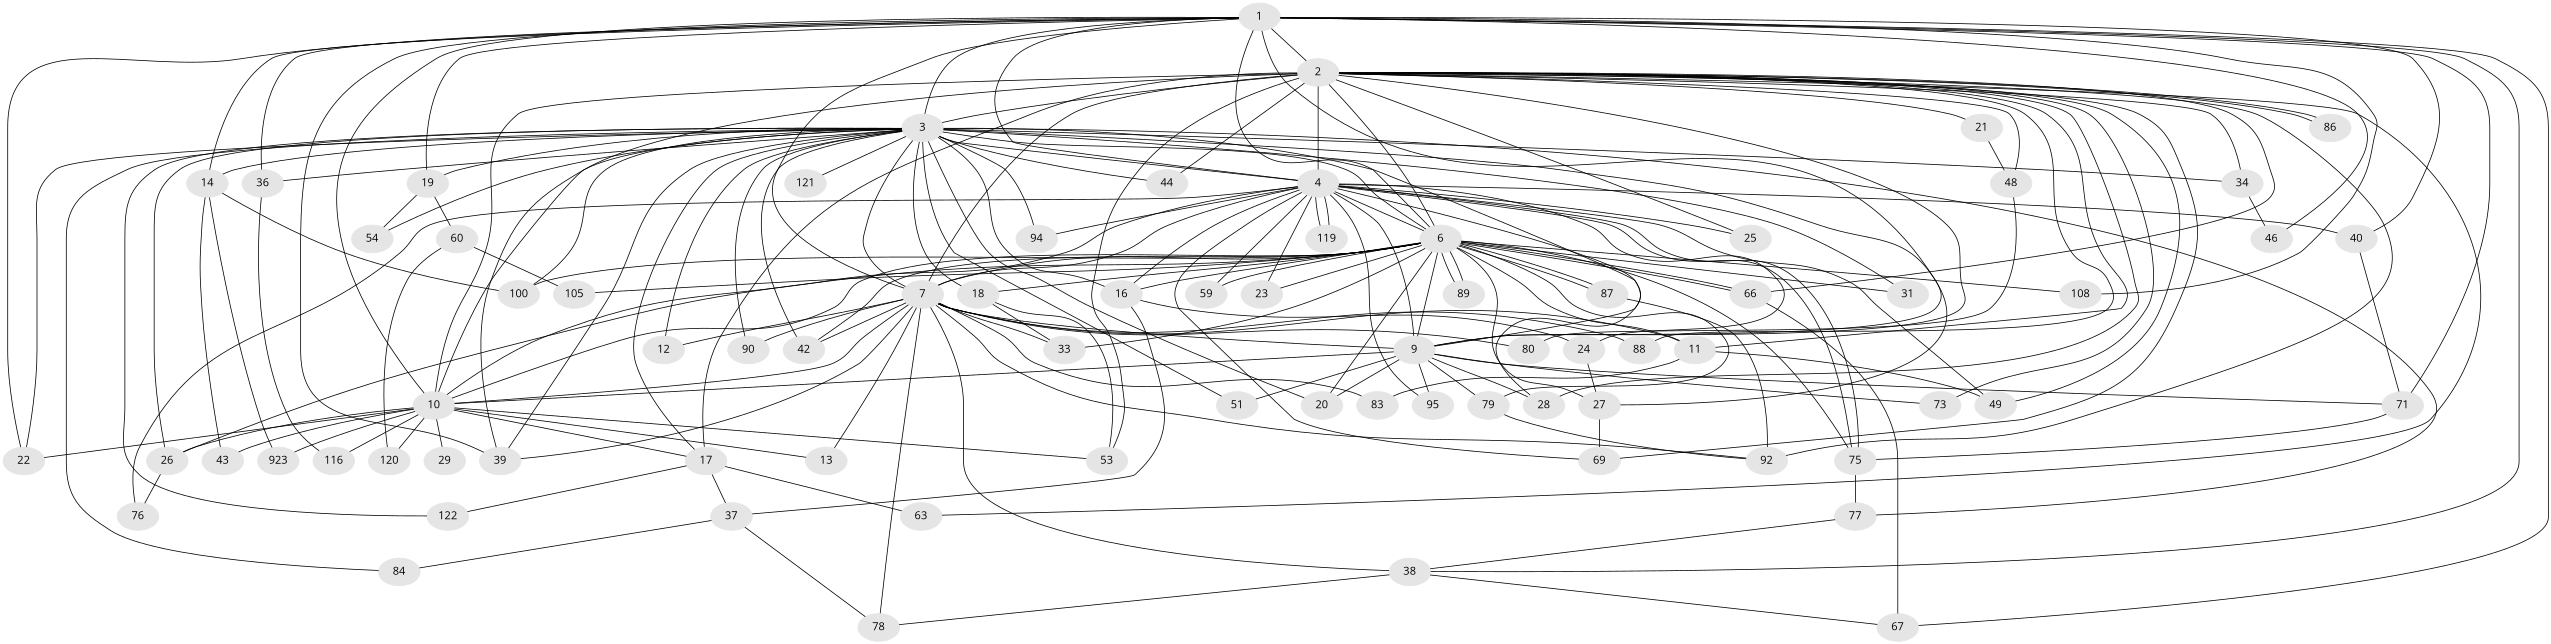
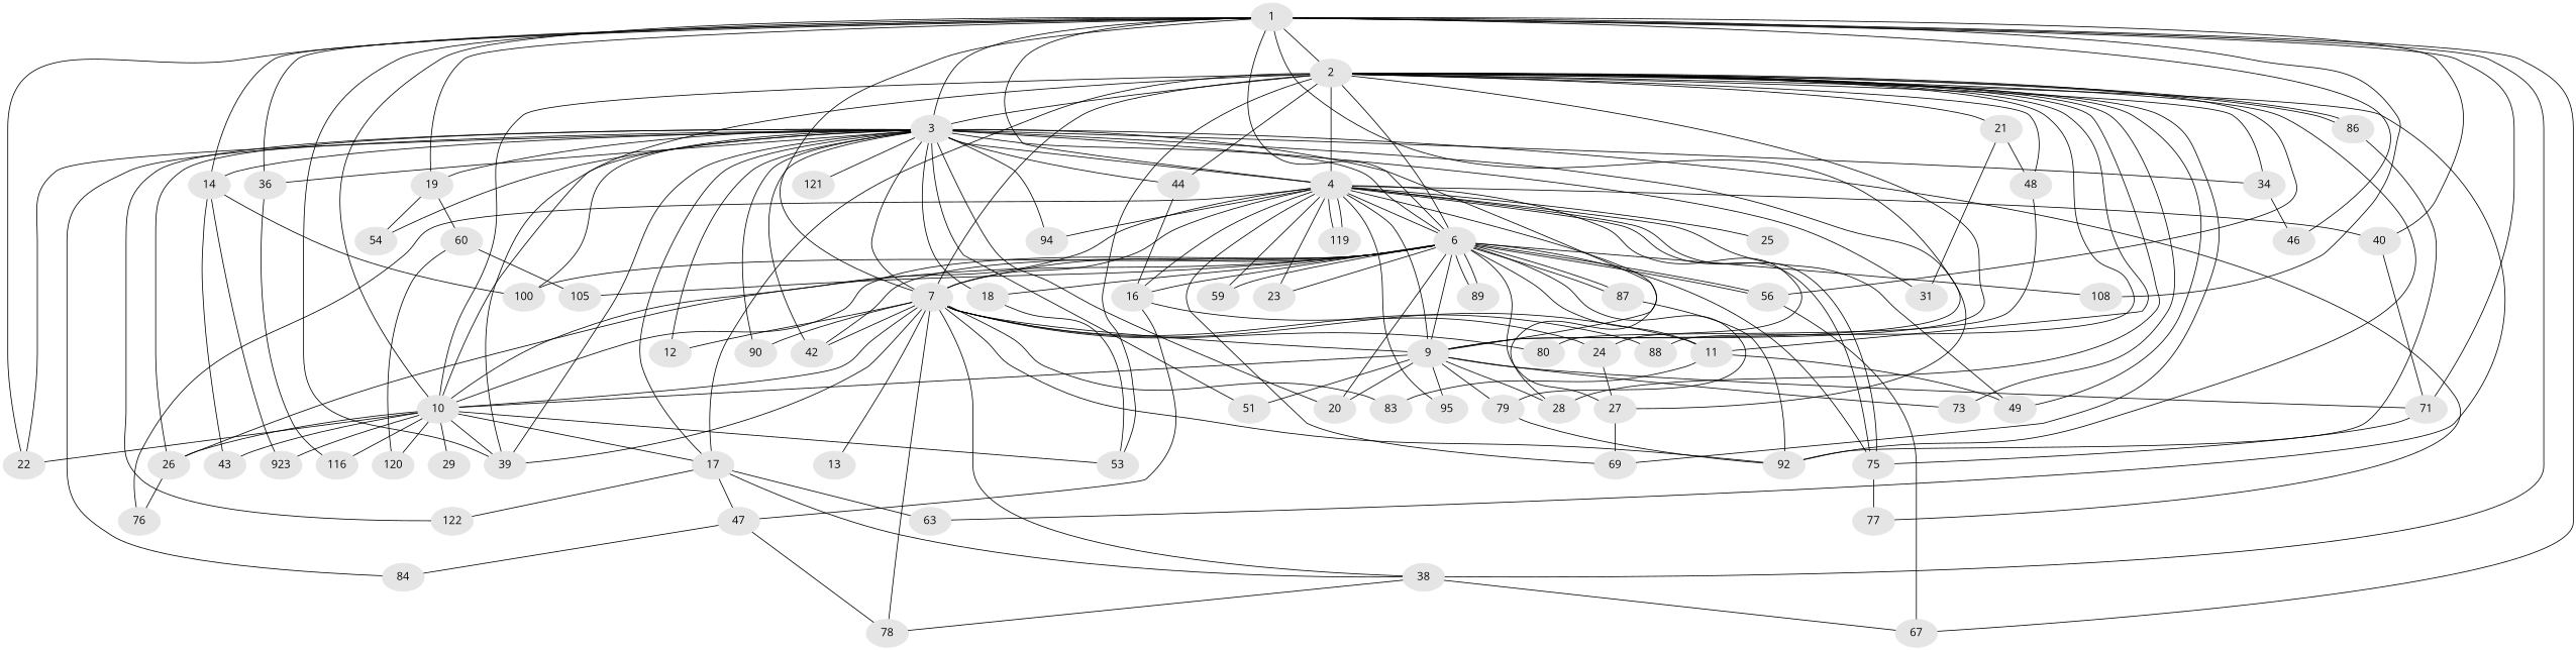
  graph {
    fontname="Open Sans"
    node [color=gray90 fontname="Open Sans" style=filled]
    edge [fontname="Open Sans"]
    2 [super="+96+37+61+125+112+62+41+8"]
    3 [super="+15+5"]
    4 [super="+91+93+52"]
    6 [super="+74"]
    7
    9
    10
    39 [super="+50"]
    11
    17
    21
    25
    28
    34
    44
    48
    49
    53
-   56 [super="+66" label=66]
+   56 [super="+66"]
    n20 [label=63]
    69
    73
    86
    88
    92 [super="+117+101"]
    1
    14 [super="+63"]
    19 [super="+70"]
    22 [super="+110"]
    36
    38 [super="+129+45"]
    40 [super="+85"]
    46
    67
    71 [super="+82"]
    108
    12
    16 [super="+55"]
    18
    20 [super="+98"]
    26 [super="+30"]
    27 [super="+124+32"]
    31
    42 [super="+114"]
    51
    54
    77
    84
    90
    94
    100 [super="+126"]
    121
    122
    23
    24
    59
    75 [super="+128"]
    76
    95
    119
-   33 [super="+102"]
    79
    87
    89
    105
    13
    80
    83
    78
    29
    43
    116
    120
    n74 [label=923]
    60
-   47 [label=37]
+   47
    2 -- 3 [weight=8]
    2 -- 4 [weight=6]
    2 -- 6 [weight=4]
    2 -- 7 [weight=2]
    2 -- 9 [weight=2]
    2 -- 10 [weight=4]
    2 -- 39
    2 -- 11
    2 -- 17
    2 -- 21 [weight=2]
-   2 -- 25
    2 -- 28
    2 -- 34
    2 -- 44
    2 -- 48
    2 -- 49
    2 -- 53
    2 -- 56
    2 -- n20
    2 -- 69
    2 -- 73
    2 -- 86
    2 -- 86
    2 -- 88
    2 -- 92
    3 -- 4 [weight=3]
    3 -- 6 [weight=3]
    3 -- 7 [weight=2]
    3 -- 9 [weight=2]
    3 -- 10 [weight=3]
    3 -- 39
    3 -- 17
    3 -- 34
    3 -- 44
    3 -- 14 [weight=2]
    3 -- 19 [weight=2]
    3 -- 22
    3 -- 36 [weight=2]
    3 -- 12
-   3 -- 16
+   44 -- 16
    3 -- 18
    3 -- 20
    3 -- 26
    3 -- 27
    3 -- 31
    3 -- 42
    3 -- 51
    3 -- 54
    3 -- 77
    3 -- 84
    3 -- 90
    3 -- 94
    3 -- 100
    3 -- 121
    3 -- 122
    4 -- 6
    4 -- 7
    4 -- 9
    4 -- 10
    4 -- 25
    4 -- 28
    4 -- 49
    4 -- 69
    4 -- 40 [weight=2]
    4 -- 16 [weight=2]
    4 -- 94
    4 -- 23
    4 -- 24
    4 -- 59
    4 -- 75
    4 -- 75
    4 -- 76
    4 -- 95
    4 -- 119
    4 -- 119
    6 -- 7 [weight=2]
    6 -- 9
    6 -- 10
    6 -- 11
    6 -- 56
    6 -- 56
    6 -- 108
    6 -- 16
    6 -- 18
    6 -- 20
    6 -- 26
    6 -- 27
    6 -- 42
    6 -- 100
    6 -- 23
    6 -- 59
    6 -- 75
-   6 -- 33
    6 -- 79
    6 -- 87
    6 -- 87
    6 -- 89
    6 -- 89
    6 -- 105
    7 -- 9
    7 -- 10
    7 -- 39
    7 -- 11
    7 -- 88
    7 -- 92
    7 -- 38 [weight=2]
    7 -- 12
    7 -- 42
    7 -- 90
-   7 -- 33
    7 -- 13
    7 -- 80
    7 -- 83
    7 -- 78
    9 -- 10
    9 -- 28
    9 -- 73
    9 -- 71
    9 -- 20
    9 -- 51
    9 -- 95
    9 -- 79
    10 -- 17
    10 -- 53
    10 -- 22
    10 -- 26
-   10 -- 13
+   10 -- 39
    10 -- 29
    10 -- 43
    10 -- 116
    10 -- 120
    10 -- n74
    11 -- 49
    11 -- 83
    17 -- n20
-   77 -- 38
+   17 -- 38
    17 -- 122
    17 -- 47
    21 -- 48
-   6 -- 31
+   21 -- 31
    34 -- 46
    48 -- 80
    56 -- 67
+   86 -- 92
    1 -- 2 [weight=3]
    1 -- 3 [weight=2]
    1 -- 4
    1 -- 6
    1 -- 7
    1 -- 9
    1 -- 10
    1 -- 39
    1 -- 14
    1 -- 19
    1 -- 22
    1 -- 36
    1 -- 38 [weight=2]
    1 -- 40 [weight=2]
    1 -- 46
    1 -- 67
    1 -- 71
    1 -- 108
    14 -- 100
    14 -- 43
    14 -- n74
    19 -- 54
    19 -- 60
    36 -- 116
    38 -- 67
    38 -- 78
    40 -- 71
    71 -- 75
    16 -- 24
    16 -- 47
    18 -- 53
-   18 -- 33
    26 -- 76
    27 -- 69
    24 -- 27
    75 -- 77
    79 -- 92
    87 -- 92
    60 -- 105
    60 -- 120
    47 -- 84
    47 -- 78
  }
